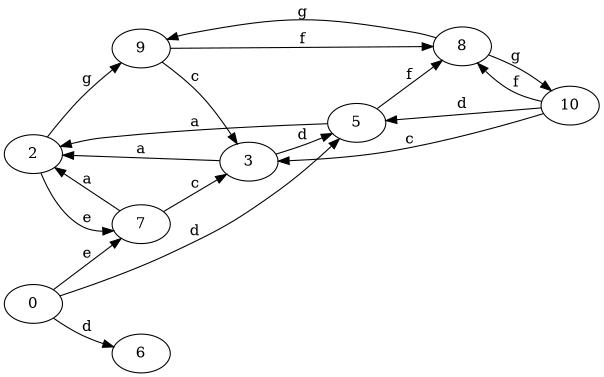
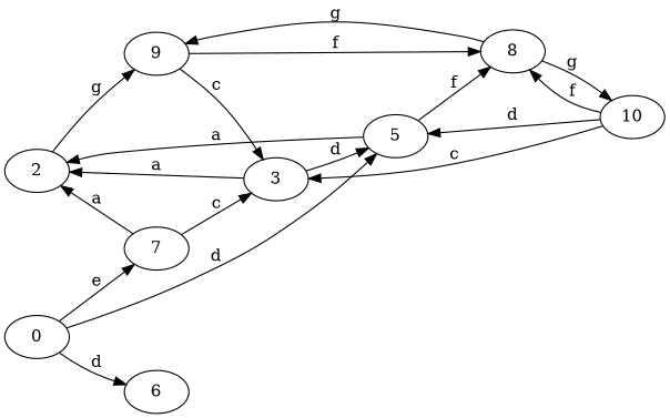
  strict digraph {
    rankdir=LR
    2
    9
    7
    3
    8
    5
    0
    n8 [label=6]
    10
    2 -> 9 [label=g]
-   2 -> 7 [label=e]
    9 -> 3 [label=c]
    9 -> 8 [label=f]
    7 -> 2 [label=a]
    7 -> 3 [label=c]
    3 -> 2 [label=a]
    3 -> 5 [label=d]
    8 -> 9 [label=g]
    8 -> 10 [label=g]
    5 -> 2 [label=a]
    5 -> 8 [label=f]
    0 -> 7 [label=e]
    0 -> 5 [label=d]
    0 -> n8 [label=d]
    10 -> 3 [label=c]
    10 -> 8 [label=f]
    10 -> 5 [label=d]
  }
